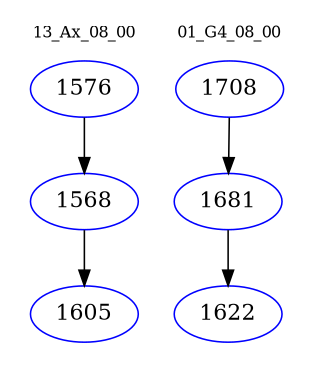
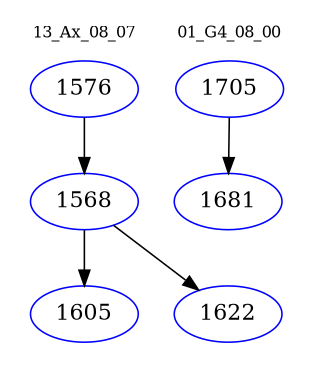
  digraph {
    node [color=blue]
    edge [color=black]
    n1 [label=1576]
    n2 [label=1568]
    n3 [label=1605]
-   n4 [label=1708]
+   n4 [label=1705]
    n5 [label=1681]
    n6 [label=1622]
    subgraph cluster_1 {
      color=white
      fontsize=10
-     label="13_Ax_08_00"
+     label="13_Ax_08_07"
      n1
      n2
      n3
    }
    subgraph cluster_2 {
      color=white
      fontsize=10
      label="01_G4_08_00"
      n4
      n5
      n6
    }
    n1 -> n2
    n2 -> n3
    n4 -> n5
-   n5 -> n6
+   n2 -> n6
  }
